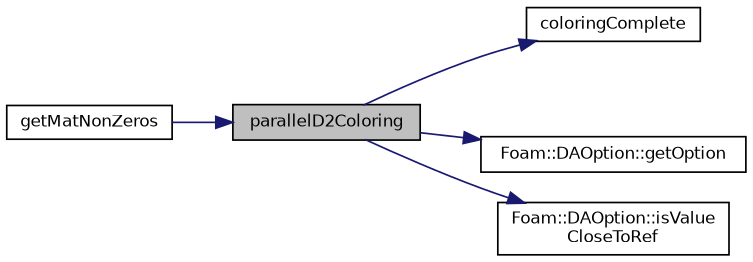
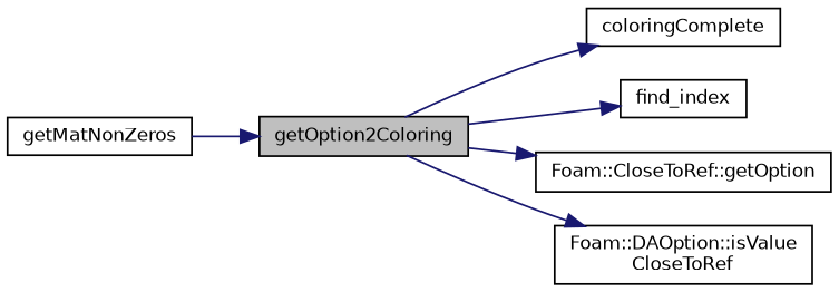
  digraph {
    rankdir=LR
    node [color=black fontname=Helvetica fontsize=10 shape=record]
    edge [color=midnightblue fontname=Helvetica fontsize=10 labelfontname=Helvetica labelfontsize=10 style=solid]
-   n1 [fillcolor=grey75 fontcolor=black height=0.2 label=parallelD2Coloring style=filled width=0.4]
+   n1 [fillcolor=grey75 fontcolor=black height=0.2 label=getOption2Coloring style=filled width=0.4]
    n2 [height=0.2 label=coloringComplete width=0.4]
-   n4 [height=0.2 label="Foam::DAOption::getOption" width=0.4]
+   n3 [height=0.2 label=find_index width=0.4]
+   n4 [height=0.2 label="Foam::CloseToRef::getOption" width=0.4]
    n5 [height=0.2 label="Foam::DAOption::isValue\lCloseToRef" width=0.4]
    n6 [height=0.2 label=getMatNonZeros width=0.4]
    n1 -> n2
+   n1 -> n3
    n1 -> n4
    n1 -> n5
    n6 -> n1
  }
